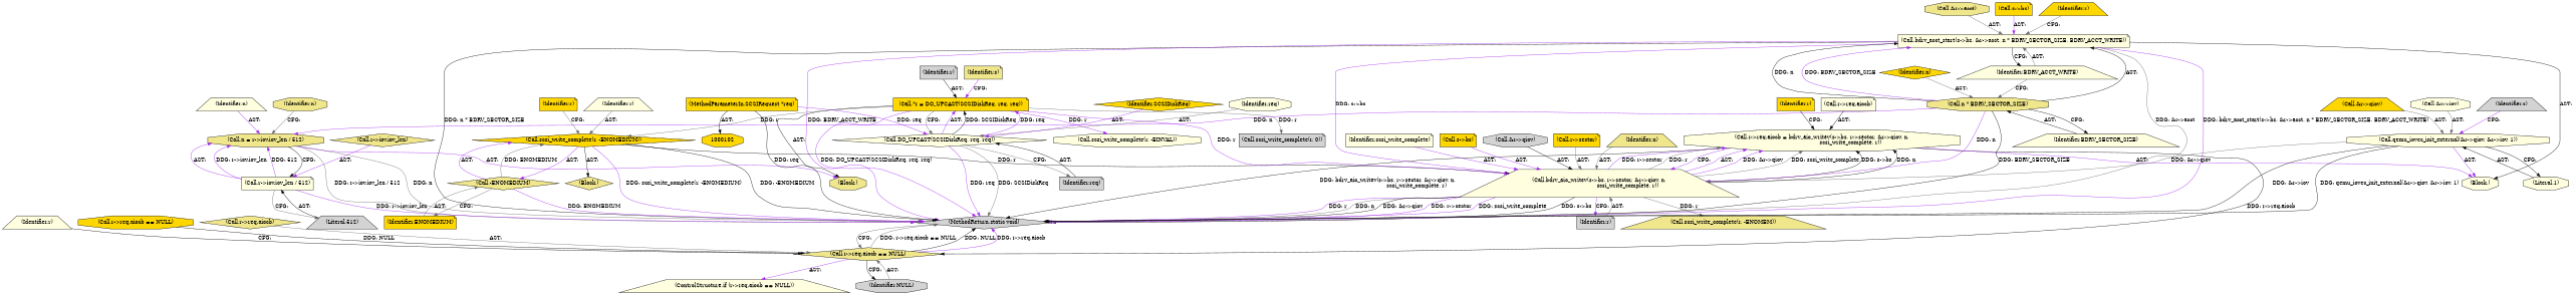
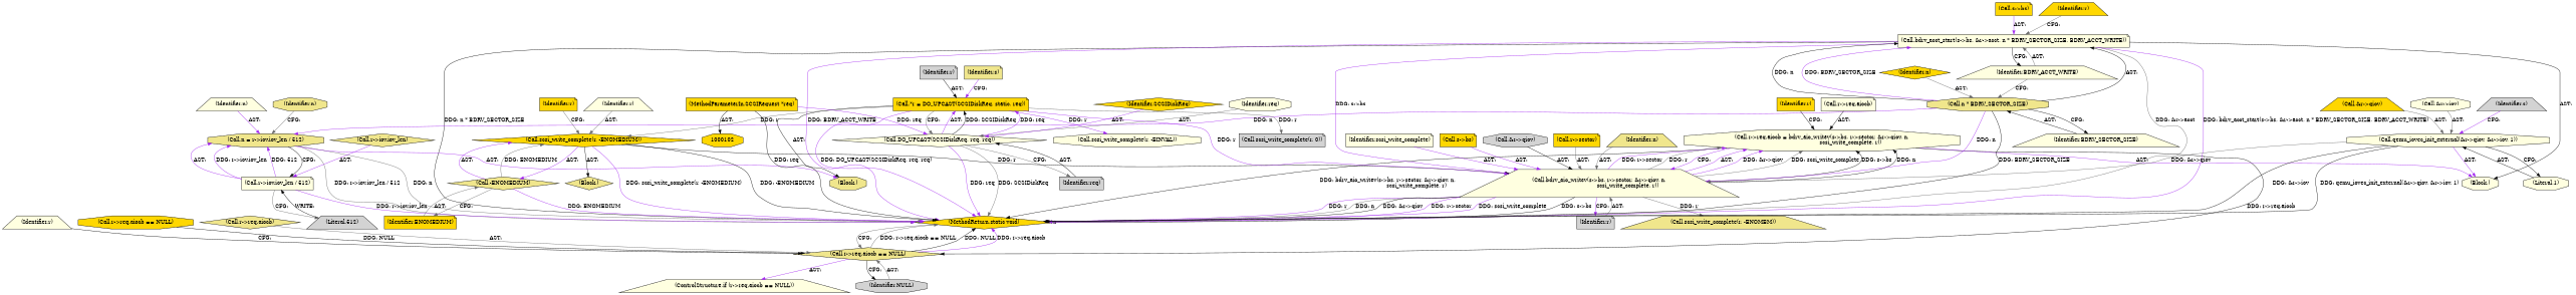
  digraph {
    node [fillcolor=lightyellow shape=note style=filled]
    edge [color=purple]
    n1 [label="(Call,r->req.aiocb = bdrv_aio_writev(s->bs, r->sector, &r->qiov, n,\n                                   scsi_write_complete, r))" shape=octagon]
    n2 [label="(Call,bdrv_aio_writev(s->bs, r->sector, &r->qiov, n,\n                                   scsi_write_complete, r))" shape=trapezium]
    n3 [fillcolor=khaki label="(Call,r->req.aiocb == NULL)" shape=diamond]
-   n4 [fillcolor=lightgrey label="(MethodReturn,static void)" shape=diamond]
+   n4 [fillcolor=gold label="(MethodReturn,static void)" shape=diamond]
    n5 [label="(Block,)" shape=octagon]
    n6 [fillcolor=lightgrey label="(Identifier,r)"]
    n7 [fillcolor=khaki label="(Call,scsi_write_complete(r, -ENOMEM))" shape=trapezium]
    n8 [label="(ControlStructure,if (r->req.aiocb == NULL))" shape=trapezium]
    n9 [fillcolor=lightgrey label="(Identifier,NULL)" shape=octagon]
    n10 [label="(Call,bdrv_acct_start(s->bs, &r->acct, n * BDRV_SECTOR_SIZE, BDRV_ACCT_WRITE))"]
    n11 [label="(Identifier,BDRV_ACCT_WRITE)" shape=trapezium]
    n12 [fillcolor=khaki label="(Call,n * BDRV_SECTOR_SIZE)" shape=octagon]
    n13 [label="(Identifier,BDRV_SECTOR_SIZE)" shape=trapezium]
    n14 [fillcolor=khaki label="(Call,n = r->iov.iov_len / 512)" shape=octagon]
    n15 [label="(Call,r->iov.iov_len / 512)"]
    n16 [fillcolor=khaki label="(Block,)" shape=octagon]
    n17 [fillcolor=lightgrey label="(Literal,512)" shape=trapezium]
    n18 [label="(Call,qemu_iovec_init_external(&r->qiov, &r->iov, 1))" shape=octagon]
    n19 [label="(Literal,1)" shape=octagon]
    n20 [fillcolor=gold label="(Call,scsi_write_complete(r, -ENOMEDIUM))" shape=diamond]
    n21 [fillcolor=khaki label="(Call,-ENOMEDIUM)" shape=diamond]
    n22 [fillcolor=khaki label="(Block,)" shape=diamond]
    n23 [fillcolor=gold label="(Identifier,ENOMEDIUM)"]
-   n24 [fillcolor=gold label="(Call,*r = DO_UPCAST(SCSIDiskReq, req, req))"]
+   n24 [fillcolor=gold label="(Call,*r = DO_UPCAST(SCSIDiskReq, static, req))"]
    n25 [label="(Call,DO_UPCAST(SCSIDiskReq, req, req))" shape=diamond]
    n26 [label="(Call,scsi_write_complete(r, -EINVAL))" shape=octagon]
    n27 [fillcolor=lightgrey label="(Call,scsi_write_complete(r, 0))"]
    n28 [fillcolor=lightgrey label="(Identifier,req)"]
    n29 [fillcolor=gold label="(MethodParameterIn,SCSIRequest *req)"]
    1000102 [fillcolor=gold shape=octagon]
    n31 [fillcolor=lightgrey label="(Identifier,s)" shape=trapezium]
    n32 [fillcolor=gold label="(Call,&r->qiov)" shape=trapezium]
-   n33 [fillcolor=khaki label="(Call,&r->acct)" shape=octagon]
    n34 [fillcolor=gold label="(Identifier,r)"]
    n35 [label="(Call,r->req.aiocb)"]
    n36 [fillcolor=gold label="(Identifier,n)" shape=diamond]
    n37 [label="(Identifier,scsi_write_complete)"]
    n38 [fillcolor=gold label="(Call,s->bs)"]
    n39 [fillcolor=gold label="(Call,s->bs)"]
    n40 [label="(Identifier,n)" shape=trapezium]
    n41 [label="(Identifier,req)" shape=octagon]
    n42 [label="(Identifier,r)" shape=trapezium]
    n43 [label="(Identifier,r)" shape=trapezium]
    n44 [fillcolor=gold label="(Call,r->req.aiocb == NULL)" shape=octagon]
    n45 [fillcolor=lightgrey label="(Identifier,r)"]
    n46 [fillcolor=lightgrey label="(Call,&r->qiov)" shape=octagon]
    n47 [fillcolor=khaki label="(Call,r->iov.iov_len)" shape=diamond]
    n48 [fillcolor=khaki label="(Identifier,s)"]
    n49 [fillcolor=gold label="(Identifier,r)"]
    n50 [label="(Call,&r->iov)" shape=octagon]
    n51 [fillcolor=gold label="(Identifier,SCSIDiskReq)" shape=diamond]
    n52 [fillcolor=gold label="(Identifier,r)" shape=trapezium]
    n53 [fillcolor=gold label="(Call,r->sector)"]
    n54 [fillcolor=khaki label="(Call,r->req.aiocb)" shape=diamond]
    n55 [fillcolor=khaki label="(Identifier,n)" shape=octagon]
    n56 [fillcolor=khaki label="(Identifier,n)" shape=trapezium]
    n1 -> n2 [label="CFG: "]
    n1 -> n3 [color=black label="DDG: r->req.aiocb"]
    n1 -> n4 [color=black label="DDG: bdrv_aio_writev(s->bs, r->sector, &r->qiov, n,\n                                   scsi_write_complete, r)"]
    n1 -> n5 [label="AST: "]
    n2 -> n1 [label="AST: "]
    n2 -> n1 [label="DDG: &r->qiov"]
    n2 -> n1 [color=gray40 label="DDG: scsi_write_complete"]
    n2 -> n1 [color=black label="DDG: s->bs"]
    n2 -> n1 [color=black label="DDG: n"]
    n2 -> n1 [label="DDG: r->sector"]
    n2 -> n1 [color=gray40 label="DDG: r"]
    n2 -> n4 [color=black label="DDG: s->bs"]
    n2 -> n4 [label="DDG: r"]
    n2 -> n4 [color=gray40 label="DDG: n"]
    n2 -> n4 [color=black label="DDG: &r->qiov"]
    n2 -> n4 [label="DDG: r->sector"]
    n2 -> n4 [label="DDG: scsi_write_complete"]
    n2 -> n6 [label="CFG: "]
    n2 -> n7 [color=gray40 label="DDG: r"]
    n3 -> n4 [color=gray40 label="DDG: r->req.aiocb == NULL"]
    n3 -> n4 [color=black label="DDG: NULL"]
    n3 -> n4 [label="DDG: r->req.aiocb"]
    n3 -> n8 [label="AST: "]
    n3 -> n9 [color=black label="CFG: "]
    n4 -> n3 [color=gray40 label="CFG: "]
    n6 -> n2 [color=gray40 label="AST: "]
    n9 -> n3 [color=gray40 label="AST: "]
    n10 -> n2 [label="DDG: s->bs"]
    n10 -> n4 [color=gray40 label="DDG: &r->acct"]
    n10 -> n4 [label="DDG: bdrv_acct_start(s->bs, &r->acct, n * BDRV_SECTOR_SIZE, BDRV_ACCT_WRITE)"]
    n10 -> n4 [color=black label="DDG: n * BDRV_SECTOR_SIZE"]
    n10 -> n4 [label="DDG: BDRV_ACCT_WRITE"]
    n10 -> n5 [color=black label="AST: "]
    n10 -> n11 [color=black label="CFG: "]
    n11 -> n10 [color=gray40 label="AST: "]
    n11 -> n12 [color=gray40 label="CFG: "]
    n12 -> n2 [label="DDG: n"]
    n12 -> n4 [color=black label="DDG: BDRV_SECTOR_SIZE"]
    n12 -> n10 [color=black label="AST: "]
    n12 -> n10 [color=black label="DDG: n"]
    n12 -> n10 [label="DDG: BDRV_SECTOR_SIZE"]
    n12 -> n13 [color=black label="CFG: "]
    n12 -> n14 [label="DDG: n"]
    n13 -> n12 [color=black label="AST: "]
    n14 -> n4 [color=gray40 label="DDG: r->iov.iov_len / 512"]
    n14 -> n4 [color=gray40 label="DDG: n"]
    n14 -> n15 [color=black label="CFG: "]
    n14 -> n16 [label="AST: "]
    n15 -> n4 [label="DDG: r->iov.iov_len"]
    n15 -> n14 [label="AST: "]
    n15 -> n14 [label="DDG: r->iov.iov_len"]
    n15 -> n14 [label="DDG: 512"]
    n15 -> n17 [color=gray40 label="CFG: "]
-   n17 -> n15 [color=black label="AST: "]
+   n17 -> n15 [color=black label="WRITE: "]
    n18 -> n2 [color=gray40 label="DDG: &r->qiov"]
    n18 -> n4 [color=black label="DDG: &r->iov"]
    n18 -> n4 [color=black label="DDG: qemu_iovec_init_external(&r->qiov, &r->iov, 1)"]
    n18 -> n5 [label="AST: "]
    n18 -> n19 [color=black label="CFG: "]
    n19 -> n18 [color=black label="AST: "]
    n20 -> n2 [color=black label="DDG: r"]
    n20 -> n4 [color=black label="DDG: -ENOMEDIUM"]
    n20 -> n4 [label="DDG: scsi_write_complete(r, -ENOMEDIUM)"]
    n20 -> n21 [label="AST: "]
    n20 -> n22 [color=black label="AST: "]
    n21 -> n4 [label="DDG: ENOMEDIUM"]
    n21 -> n20 [label="AST: "]
    n21 -> n20 [color=gray40 label="DDG: ENOMEDIUM"]
    n21 -> n23 [color=gray40 label="CFG: "]
    n23 -> n21 [color=gray40 label="AST: "]
    n24 -> n2 [label="DDG: r"]
    n24 -> n4 [label="DDG: DO_UPCAST(SCSIDiskReq, req, req)"]
    n24 -> n16 [color=black label="AST: "]
    n24 -> n20 [color=gray40 label="DDG: r"]
    n24 -> n25 [color=gray40 label="CFG: "]
    n24 -> n26 [label="DDG: r"]
    n24 -> n27 [color=gray40 label="DDG: r"]
    n25 -> n4 [label="DDG: req"]
    n25 -> n4 [color=gray40 label="DDG: SCSIDiskReq"]
    n25 -> n24 [label="AST: "]
    n25 -> n24 [color=black label="DDG: SCSIDiskReq"]
    n25 -> n24 [label="DDG: req"]
    n25 -> n28 [color=gray40 label="CFG: "]
    n28 -> n25 [color=black label="AST: "]
    n29 -> n4 [color=black label="DDG: req"]
    n29 -> n25 [label="DDG: req"]
    n29 -> 1000102 [color=black label="AST: "]
    n31 -> n18 [label="CFG: "]
    n32 -> n18 [color=gray40 label="AST: "]
-   n33 -> n10 [color=gray40 label="AST: "]
    n34 -> n20 [color=gray40 label="CFG: "]
    n35 -> n1 [color=black label="AST: "]
    n36 -> n12 [color=gray40 label="AST: "]
    n37 -> n2 [label="AST: "]
    n38 -> n2 [label="AST: "]
    n39 -> n10 [label="AST: "]
    n40 -> n14 [label="AST: "]
    n41 -> n25 [color=gray40 label="AST: "]
    n42 -> n20 [color=gray40 label="AST: "]
    n43 -> n3 [color=black label="CFG: "]
    n44 -> n3 [color=black label="DDG: NULL"]
    n45 -> n24 [color=black label="AST: "]
    n46 -> n2 [color=black label="AST: "]
    n47 -> n15 [label="AST: "]
    n48 -> n24 [label="CFG: "]
    n49 -> n1 [color=black label="CFG: "]
    n50 -> n18 [color=gray40 label="AST: "]
    n51 -> n25 [label="AST: "]
    n52 -> n10 [color=gray40 label="CFG: "]
    n53 -> n2 [color=gray40 label="AST: "]
    n54 -> n3 [color=gray40 label="AST: "]
    n55 -> n14 [color=gray40 label="CFG: "]
    n56 -> n2 [color=gray40 label="AST: "]
  }
